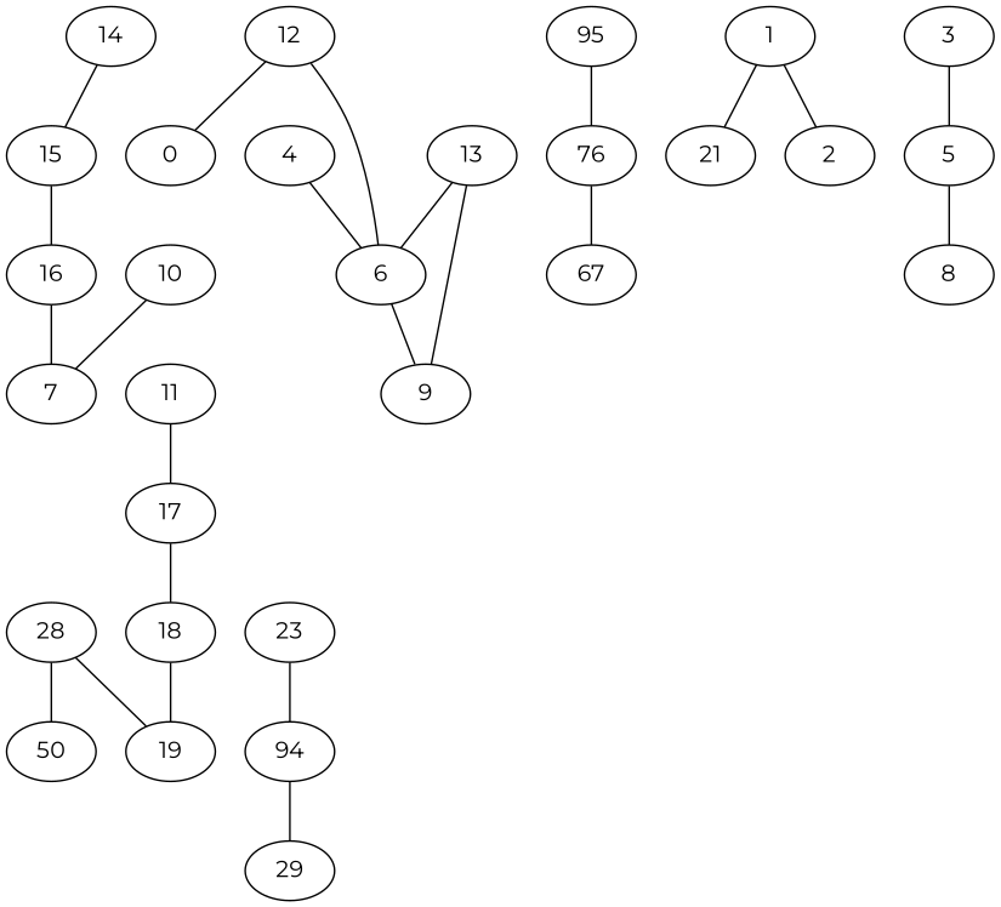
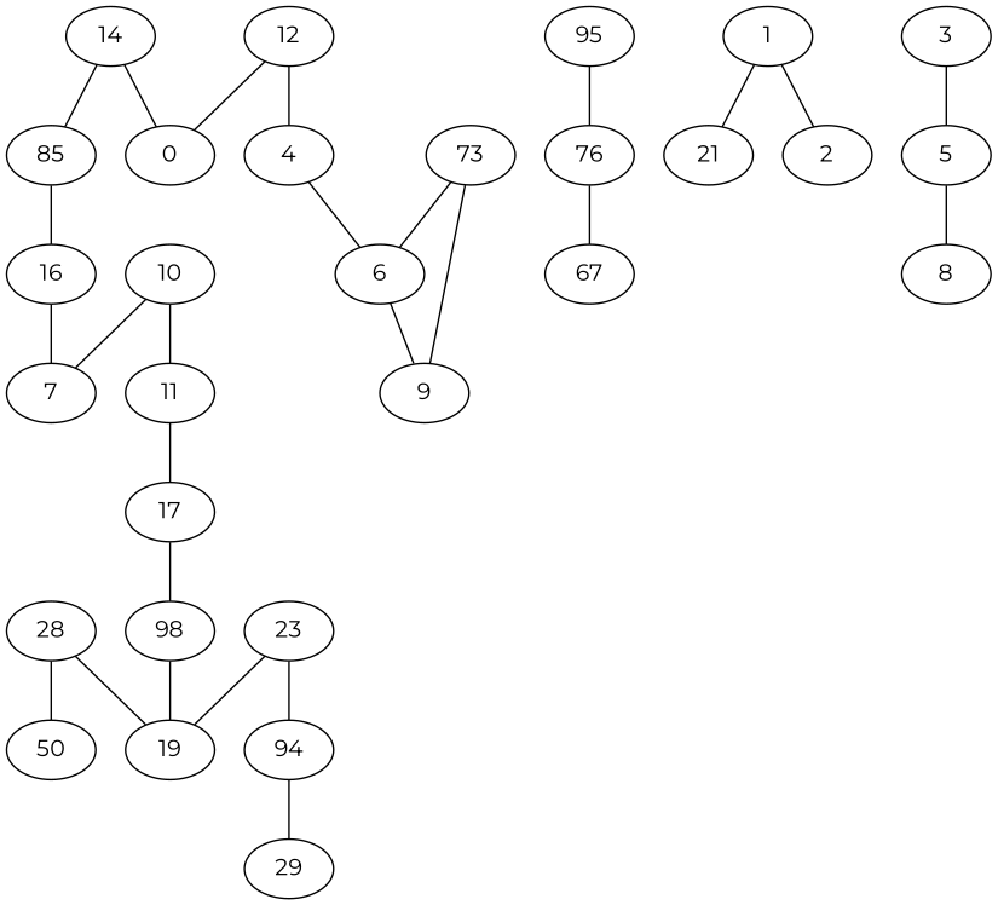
  graph {
    fontname=Montserrat
    node [fontname=Montserrat]
    edge [fontname=Montserrat]
    n1 [label=50]
    n2 [label=95]
    n3 [label=76]
    n4 [label=67]
    23
    19
    n7 [label=94]
    29
    28
    10
    7
    11
    17
-   18
+   18 [label=98]
    12
    4
    0
    6
    9
-   13
+   13 [label=73]
    14
-   15
+   15 [label=85]
    16
    1
    21
    2
    3
    5
    8
    n2 -- n3
    n3 -- n4
+   23 -- 19
    23 -- n7
    n7 -- 29
    28 -- n1
    28 -- 19
    10 -- 7
+   10 -- 11
    11 -- 17
    17 -- 18
    18 -- 19
-   12 -- 6
+   12 -- 4
    12 -- 0
    4 -- 6
    6 -- 9
    13 -- 6
    13 -- 9
+   14 -- 0
    14 -- 15
    15 -- 16
    16 -- 7
    1 -- 21
    1 -- 2
    3 -- 5
    5 -- 8
  }
